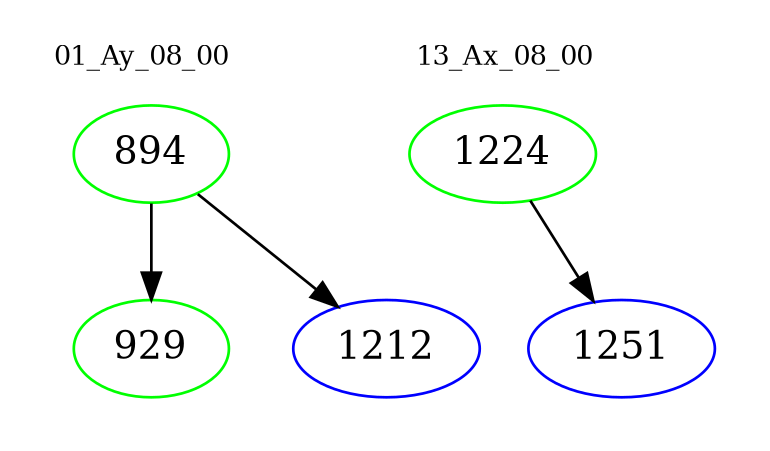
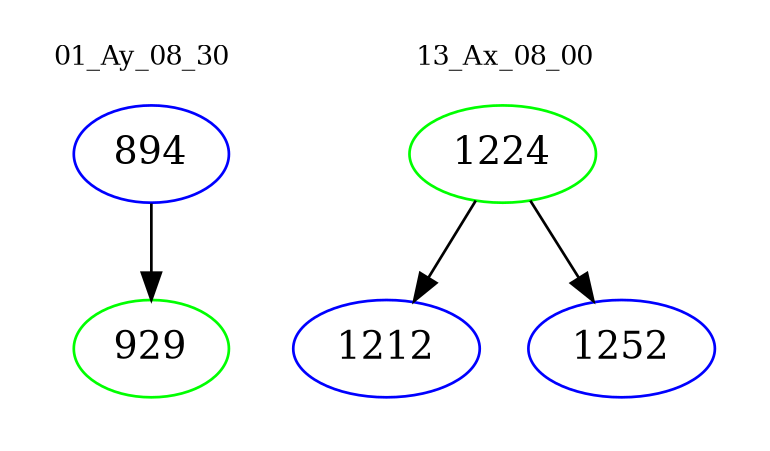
  digraph {
    node [color=green]
    edge [color=black]
-   n1 [label=894]
+   n1 [color=blue label=894]
    n2 [label=929]
    n3 [label=1224]
    n4 [color=blue label=1212]
-   n5 [color=blue label=1251]
+   n5 [color=blue label=1252]
    subgraph cluster_1 {
      color=white
      fontsize=10
-     label="01_Ay_08_00"
+     label="01_Ay_08_30"
      n1
      n2
    }
    subgraph cluster_2 {
      color=white
      fontsize=10
      label="13_Ax_08_00"
      n3
      n4
      n5
    }
    n1 -> n2
-   n1 -> n4
+   n3 -> n4
    n3 -> n5
  }
